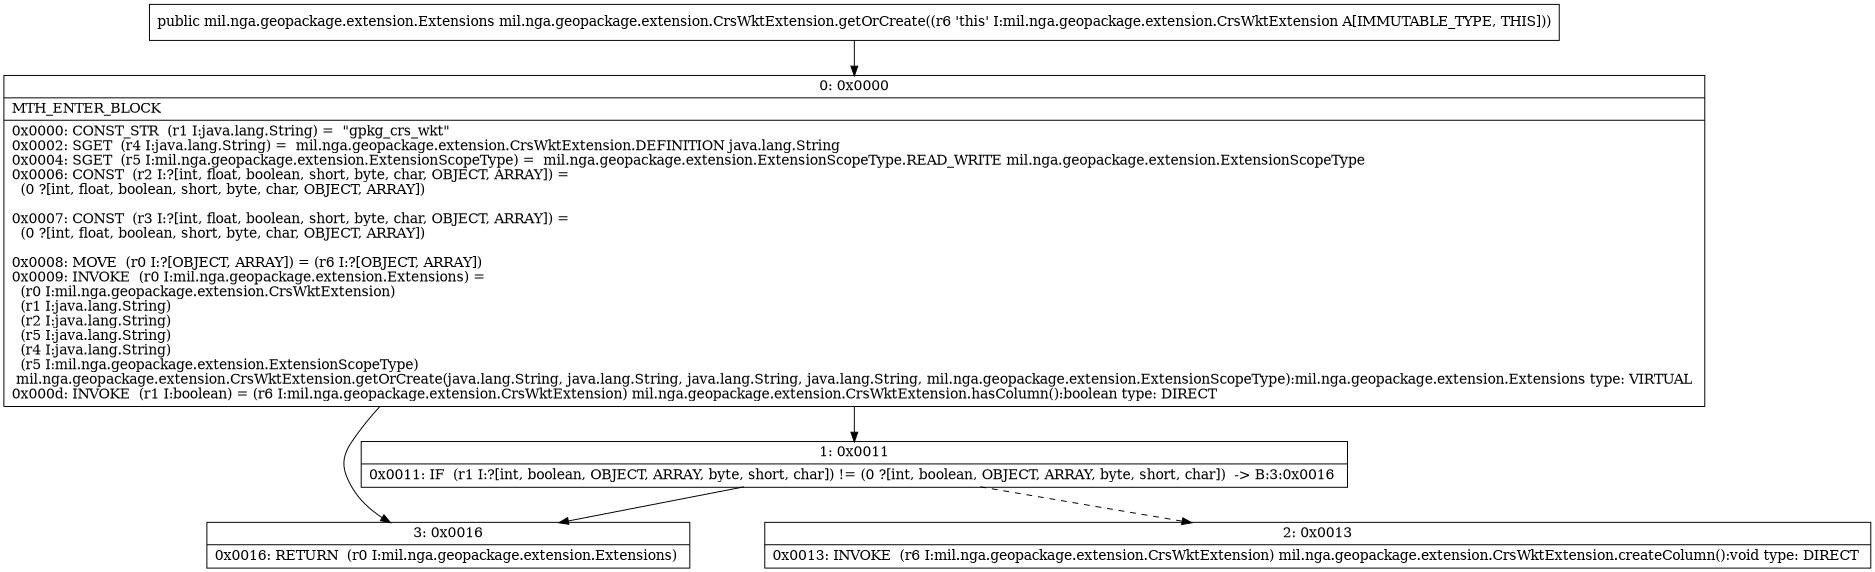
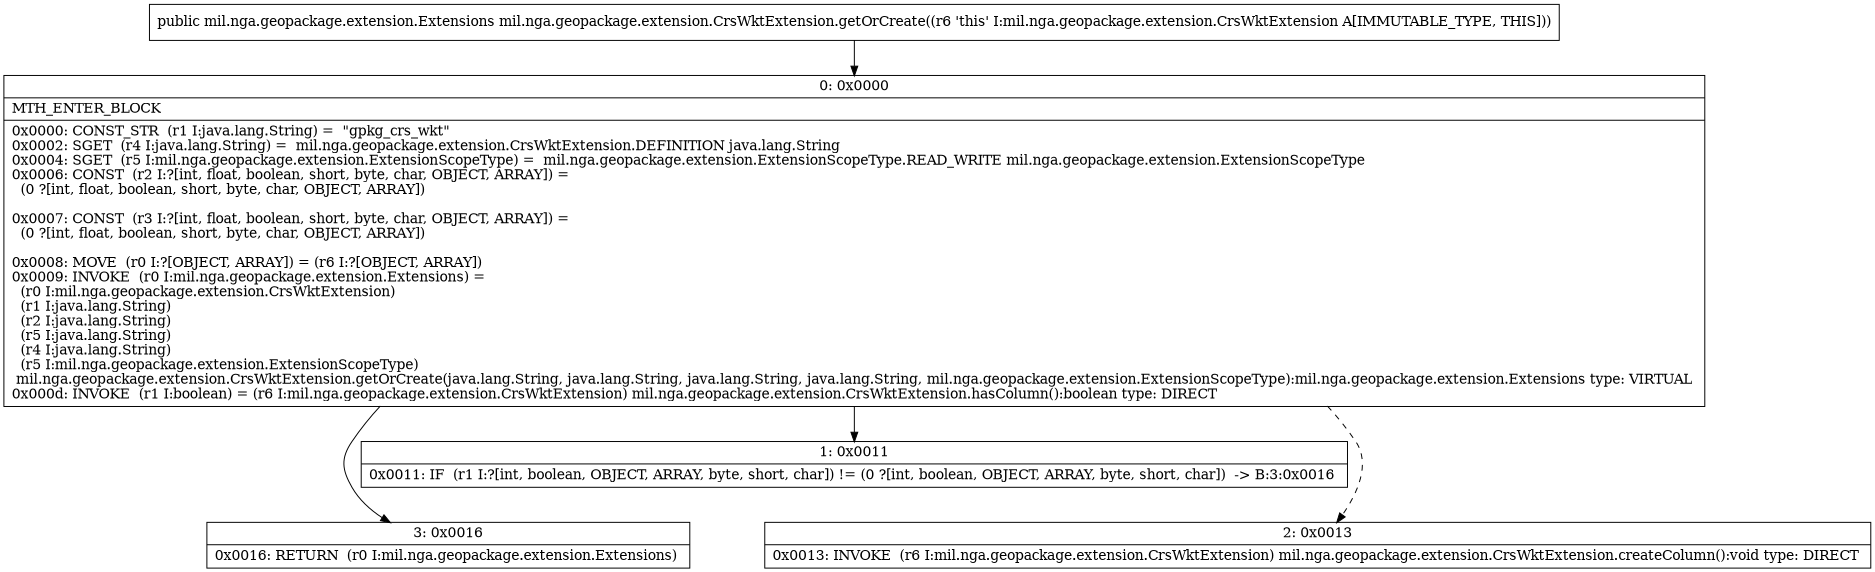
  digraph {
    node [shape=record]
    n1 [label="{0\:\ 0x0000|MTH_ENTER_BLOCK\l|0x0000: CONST_STR  (r1 I:java.lang.String) =  \"gpkg_crs_wkt\" \l0x0002: SGET  (r4 I:java.lang.String) =  mil.nga.geopackage.extension.CrsWktExtension.DEFINITION java.lang.String \l0x0004: SGET  (r5 I:mil.nga.geopackage.extension.ExtensionScopeType) =  mil.nga.geopackage.extension.ExtensionScopeType.READ_WRITE mil.nga.geopackage.extension.ExtensionScopeType \l0x0006: CONST  (r2 I:?[int, float, boolean, short, byte, char, OBJECT, ARRAY]) = \l  (0 ?[int, float, boolean, short, byte, char, OBJECT, ARRAY])\l \l0x0007: CONST  (r3 I:?[int, float, boolean, short, byte, char, OBJECT, ARRAY]) = \l  (0 ?[int, float, boolean, short, byte, char, OBJECT, ARRAY])\l \l0x0008: MOVE  (r0 I:?[OBJECT, ARRAY]) = (r6 I:?[OBJECT, ARRAY]) \l0x0009: INVOKE  (r0 I:mil.nga.geopackage.extension.Extensions) = \l  (r0 I:mil.nga.geopackage.extension.CrsWktExtension)\l  (r1 I:java.lang.String)\l  (r2 I:java.lang.String)\l  (r5 I:java.lang.String)\l  (r4 I:java.lang.String)\l  (r5 I:mil.nga.geopackage.extension.ExtensionScopeType)\l mil.nga.geopackage.extension.CrsWktExtension.getOrCreate(java.lang.String, java.lang.String, java.lang.String, java.lang.String, mil.nga.geopackage.extension.ExtensionScopeType):mil.nga.geopackage.extension.Extensions type: VIRTUAL \l0x000d: INVOKE  (r1 I:boolean) = (r6 I:mil.nga.geopackage.extension.CrsWktExtension) mil.nga.geopackage.extension.CrsWktExtension.hasColumn():boolean type: DIRECT \l}"]
    n2 [label="{1\:\ 0x0011|0x0011: IF  (r1 I:?[int, boolean, OBJECT, ARRAY, byte, short, char]) != (0 ?[int, boolean, OBJECT, ARRAY, byte, short, char])  \-\> B:3:0x0016 \l}"]
    n3 [label="{3\:\ 0x0016|0x0016: RETURN  (r0 I:mil.nga.geopackage.extension.Extensions) \l}"]
    n4 [label="{2\:\ 0x0013|0x0013: INVOKE  (r6 I:mil.nga.geopackage.extension.CrsWktExtension) mil.nga.geopackage.extension.CrsWktExtension.createColumn():void type: DIRECT \l}"]
    n5 [label="{public mil.nga.geopackage.extension.Extensions mil.nga.geopackage.extension.CrsWktExtension.getOrCreate((r6 'this' I:mil.nga.geopackage.extension.CrsWktExtension A[IMMUTABLE_TYPE, THIS])) }"]
    n1 -> n2
    n1 -> n3
-   n2 -> n3
-   n2 -> n4 [style=dashed]
+   n1 -> n4 [style=dashed]
    n5 -> n1
  }
